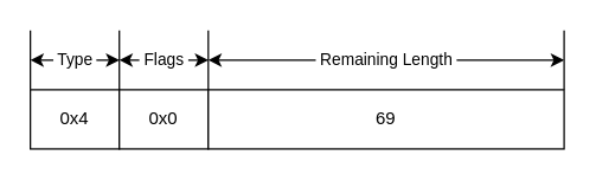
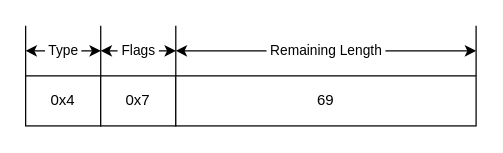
  <mxCell id="0" />
  <mxCell id="1" parent="0" />
  <mxCell id="2" value="0x4" style="rounded=0;whiteSpace=wrap;html=1;fillColor=light-dark(#FFFFFF,#FFFFFF);" parent="1" vertex="1"><mxGeometry x="20" y="60" width="60" height="40" as="geometry" /></mxCell>
- <mxCell id="3" value="0x0" style="rounded=0;whiteSpace=wrap;html=1;fillColor=light-dark(#FFFFFF,#FFFFFF);" parent="1" vertex="1"><mxGeometry x="80" y="60" width="60" height="40" as="geometry" /></mxCell>
+ <mxCell id="3" value="0x7" style="rounded=0;whiteSpace=wrap;html=1;fillColor=light-dark(#FFFFFF,#FFFFFF);" parent="1" vertex="1"><mxGeometry x="80" y="60" width="60" height="40" as="geometry" /></mxCell>
  <mxCell id="4" value="69" style="rounded=0;whiteSpace=wrap;html=1;fillColor=light-dark(#FFFFFF,#FFFFFF);" parent="1" vertex="1"><mxGeometry x="140" y="60" width="240" height="40" as="geometry" /></mxCell>
  <mxCell id="5" value="" style="endArrow=none;html=1;exitX=0;exitY=0;exitDx=0;exitDy=0;" parent="1" edge="1"><mxGeometry width="50" height="50" relative="1" as="geometry"><mxPoint x="20" y="60" as="sourcePoint" /><mxPoint x="20" y="20" as="targetPoint" /></mxGeometry></mxCell>
  <mxCell id="6" value="" style="endArrow=none;html=1;exitX=0;exitY=0;exitDx=0;exitDy=0;" parent="1" edge="1"><mxGeometry width="50" height="50" relative="1" as="geometry"><mxPoint x="140" y="60" as="sourcePoint" /><mxPoint x="140" y="20" as="targetPoint" /></mxGeometry></mxCell>
  <mxCell id="7" value="" style="endArrow=none;html=1;exitX=0;exitY=0;exitDx=0;exitDy=0;" parent="1" edge="1"><mxGeometry width="50" height="50" relative="1" as="geometry"><mxPoint x="380" y="60" as="sourcePoint" /><mxPoint x="380" y="20" as="targetPoint" /></mxGeometry></mxCell>
  <mxCell id="8" value="" style="endArrow=none;html=1;exitX=1;exitY=0;exitDx=0;exitDy=0;" parent="1" source="2" edge="1"><mxGeometry width="50" height="50" relative="1" as="geometry"><mxPoint x="190" y="70" as="sourcePoint" /><mxPoint x="80" y="20" as="targetPoint" /></mxGeometry></mxCell>
  <mxCell id="9" value="&amp;nbsp;Type&amp;nbsp;" style="endArrow=classic;startArrow=classic;html=1;" parent="1" edge="1"><mxGeometry width="50" height="50" relative="1" as="geometry"><mxPoint x="20" y="40" as="sourcePoint" /><mxPoint x="80" y="40" as="targetPoint" /></mxGeometry></mxCell>
  <mxCell id="10" value="&amp;nbsp;Flags&amp;nbsp;" style="endArrow=classic;startArrow=classic;html=1;" parent="1" edge="1"><mxGeometry width="50" height="50" relative="1" as="geometry"><mxPoint x="80" y="40" as="sourcePoint" /><mxPoint x="140" y="40" as="targetPoint" /></mxGeometry></mxCell>
  <mxCell id="11" value="&amp;nbsp;Remaining Length&amp;nbsp;" style="endArrow=classic;startArrow=classic;html=1;" parent="1" edge="1"><mxGeometry width="50" height="50" relative="1" as="geometry"><mxPoint x="140" y="40" as="sourcePoint" /><mxPoint x="380" y="40" as="targetPoint" /></mxGeometry></mxCell>
